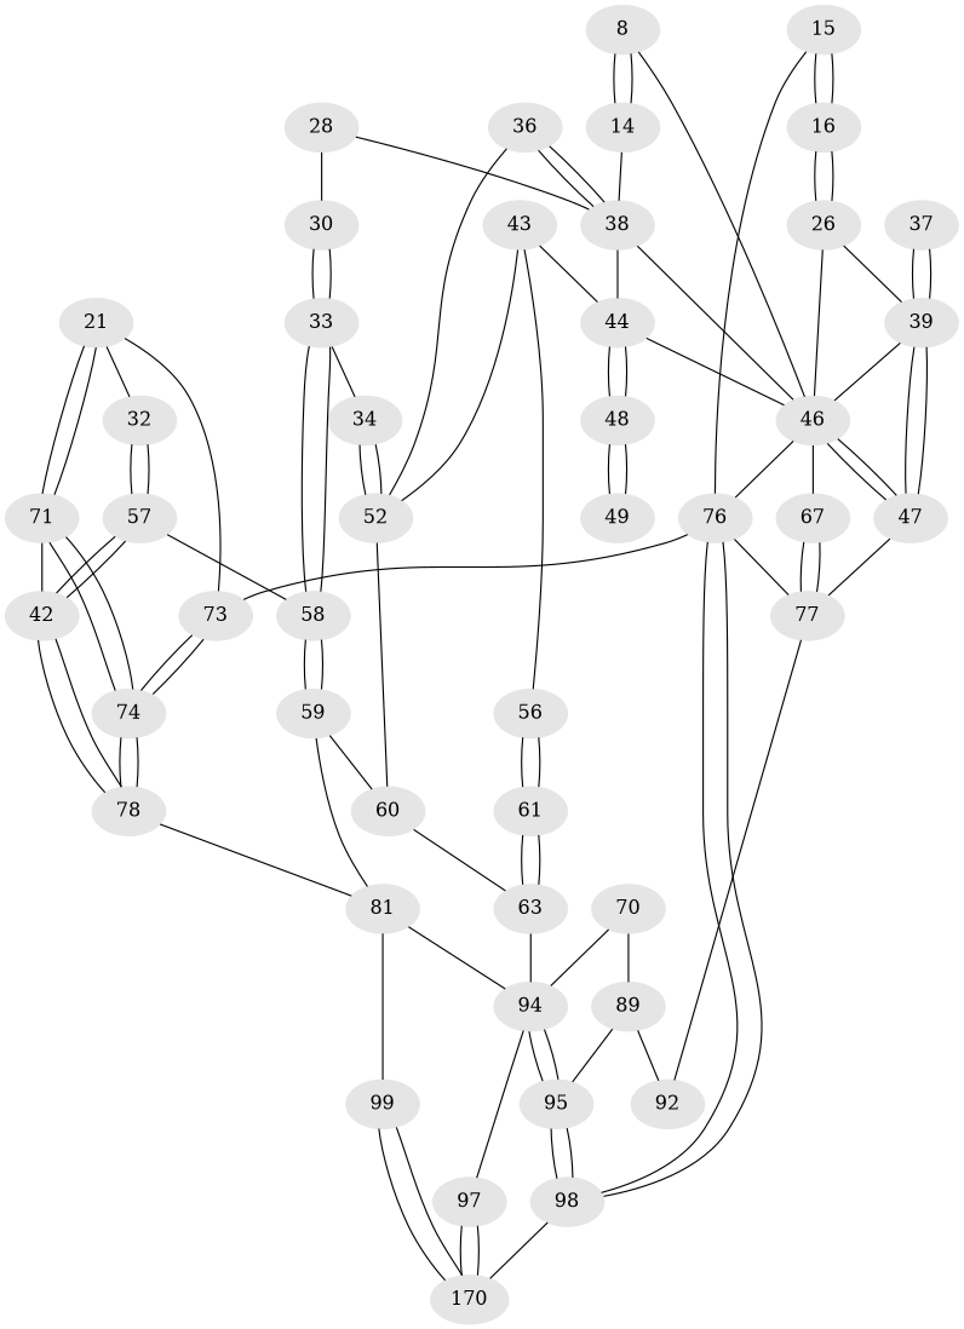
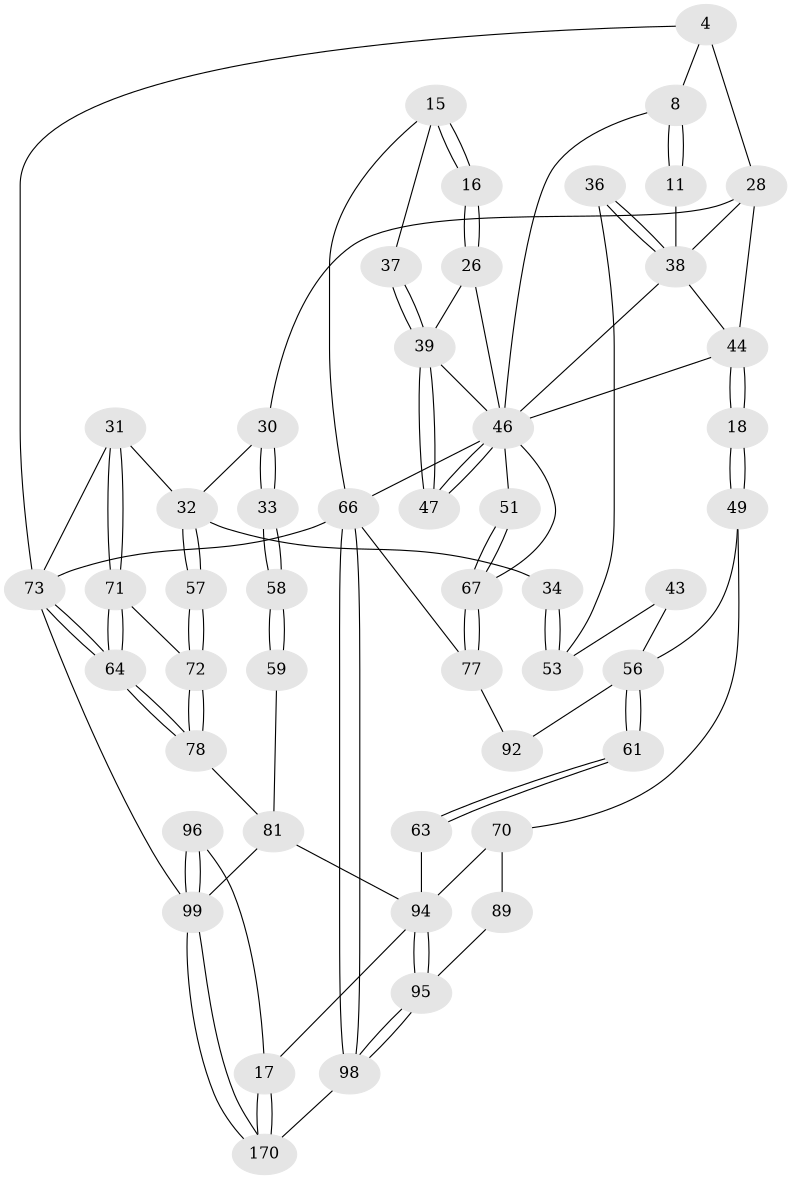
  graph {
    node [color=gray90 style=filled]
+   4 [super="+3"]
    8 [super="+2"]
    28 [super="+13"]
    73 [super="+5"]
-   11 [super="+10" label=14]
+   11 [super="+10"]
    46 [super="+45"]
    38 [super="+20+27"]
    30 [super="+29"]
-   74
+   74 [label=64]
    99 [super="+90+91+93"]
-   66 [super="+6" label=76]
+   66 [super="+6"]
    47
+   51
    67
    44 [super="+41"]
    15
    16
    37
    26 [super="+17"]
    39 [super="+24+25"]
    77 [super="+65"]
    98
    32
    33
    57
    34
    58
-   31 [label=21]
+   31
    71
-   72 [label=42]
-   52 [super="+42+35"]
+   72
+   52 [super="+42+35" label=53]
    59
-   60 [super="+55"]
    36
-   48
+   48 [label=18]
    43
    56 [super="+53+54"]
    61
    49
    92 [super="+76"]
    70 [super="+50"]
    94 [super="+83+84"]
    89 [super="+86+75"]
    63 [super="+62"]
    78
    81 [super="+80"]
    95 [super="+88+87+85"]
-   97
+   97 [label=17]
    n49 [label=170]
+   96
+   4 -- 8
+   4 -- 28 [weight=2]
+   4 -- 73
    8 -- 11 [weight=2]
    8 -- 11
    8 -- 46
    28 -- 38
    28 -- 30 [weight=2]
    73 -- 74
    73 -- 74
+   73 -- 99
    11 -- 38 [weight=2]
    46 -- 66
    46 -- 47
    46 -- 47
+   46 -- 51
    46 -- 67
    38 -- 46
    38 -- 44
+   30 -- 32
    30 -- 33
    30 -- 33
    74 -- 78
    74 -- 78
    99 -- n49
    99 -- n49
    66 -- 73 [weight=2]
    66 -- 77
    66 -- 98
    66 -- 98
-   47 -- 77
+   51 -- 67
+   51 -- 67
    67 -- 77
    67 -- 77
    44 -- 46
    44 -- 48 [weight=2]
    44 -- 48
    15 -- 66
    15 -- 16
    15 -- 16
+   15 -- 37
    16 -- 26 [weight=2]
    16 -- 26
    37 -- 39 [weight=2]
    37 -- 39
    26 -- 46
    26 -- 39
    39 -- 46
    39 -- 47
    39 -- 47
    77 -- 92 [weight=2]
    98 -- n49
    32 -- 57
    32 -- 57
-   33 -- 34
+   32 -- 34
    33 -- 58
    33 -- 58
-   57 -- 58
    57 -- 72
    57 -- 72
    34 -- 52 [weight=2]
    34 -- 52
    58 -- 59
    58 -- 59
    31 -- 73
    31 -- 32
    31 -- 71
    31 -- 71
    71 -- 74
    71 -- 74
    71 -- 72
    72 -- 78
    72 -- 78
-   52 -- 60
-   59 -- 60
    59 -- 81
-   60 -- 63
    36 -- 38 [weight=2]
    36 -- 38
    36 -- 52
    48 -- 49
    48 -- 49
-   43 -- 44
+   28 -- 44
    43 -- 52
    43 -- 56
    56 -- 61 [weight=2]
    56 -- 61
    61 -- 63
    61 -- 63
+   49 -- 56
+   49 -- 70
    70 -- 94
    70 -- 89
    94 -- 95 [weight=3]
    94 -- 95
    94 -- 97
-   89 -- 92 [weight=2]
+   56 -- 92 [weight=2]
    89 -- 95 [weight=2]
    63 -- 94 [weight=2]
    78 -- 81
    81 -- 99 [weight=2]
    81 -- 94
    95 -- 98
    95 -- 98
    97 -- n49
    97 -- n49
+   96 -- 99 [weight=2]
+   96 -- 99
+   96 -- 97
  }
